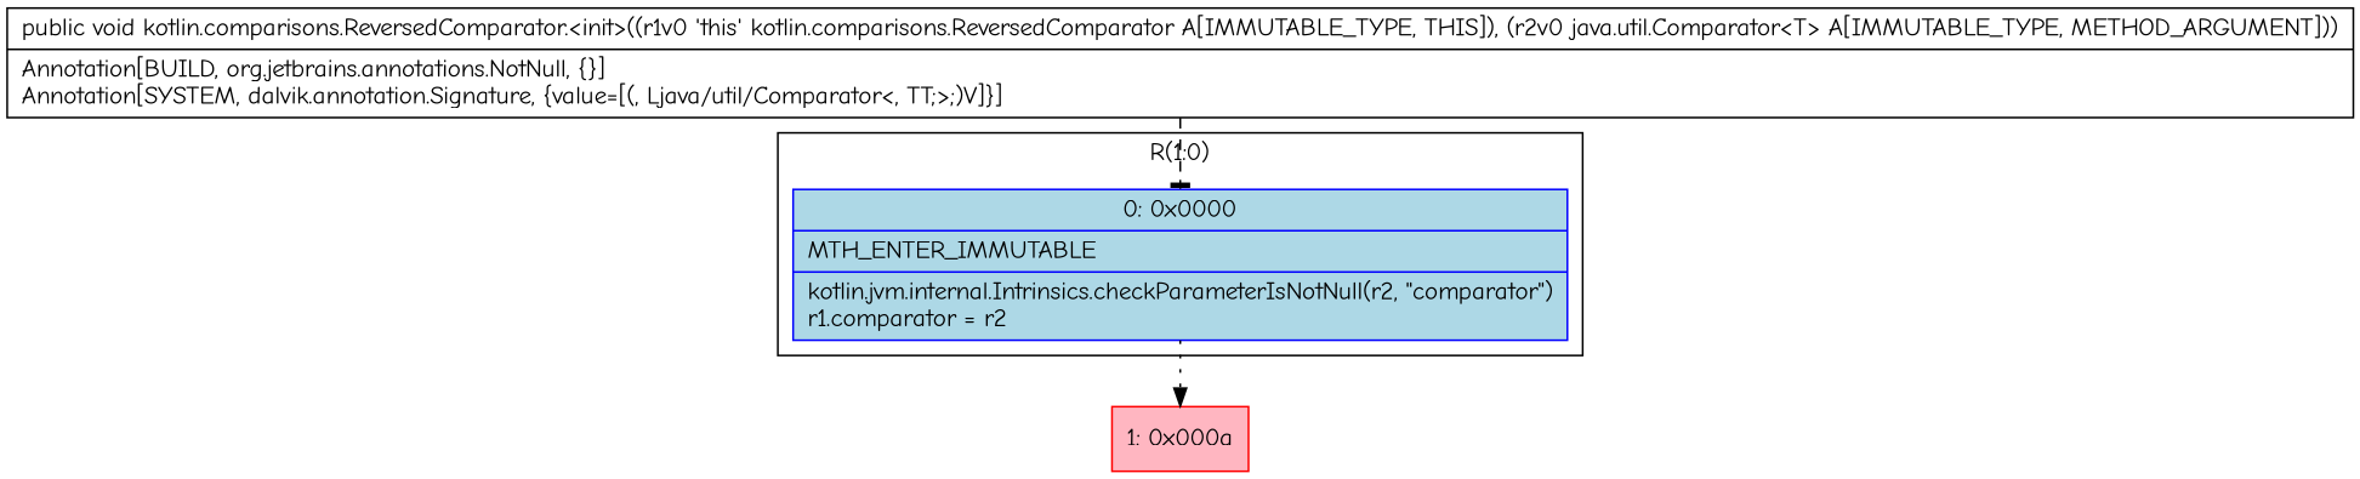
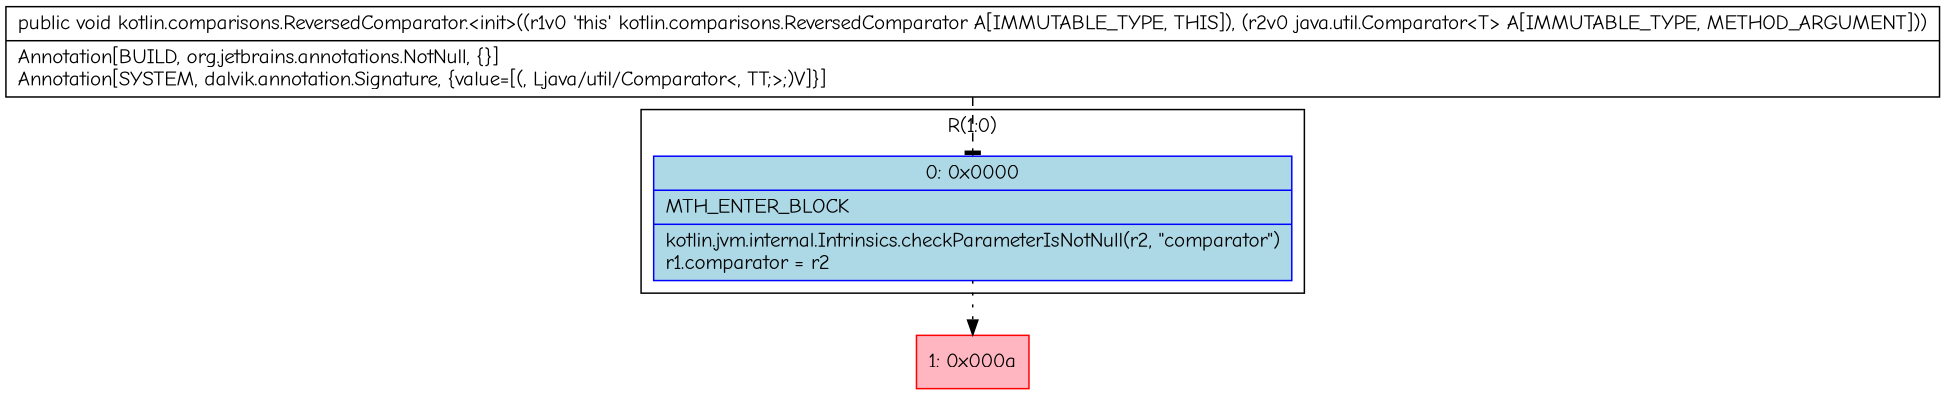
  digraph {
    fontname="Comic Neue"
    node [shape=record style=filled fontname="Comic Neue"]
    edge [fontname="Comic Neue"]
-   n1 [color=blue label="{0\:\ 0x0000|MTH_ENTER_IMMUTABLE\l|kotlin.jvm.internal.Intrinsics.checkParameterIsNotNull(r2, \"comparator\")\lr1.comparator = r2\l}" fillcolor=lightblue]
+   n1 [color=blue label="{0\:\ 0x0000|MTH_ENTER_BLOCK\l|kotlin.jvm.internal.Intrinsics.checkParameterIsNotNull(r2, \"comparator\")\lr1.comparator = r2\l}" fillcolor=lightblue]
    n2 [color=red label="{1\:\ 0x000a}" fillcolor=lightpink]
    n3 [label="{public void kotlin.comparisons.ReversedComparator.\<init\>((r1v0 'this' kotlin.comparisons.ReversedComparator A[IMMUTABLE_TYPE, THIS]), (r2v0 java.util.Comparator\<T\> A[IMMUTABLE_TYPE, METHOD_ARGUMENT]))  | Annotation[BUILD, org.jetbrains.annotations.NotNull, \{\}]\lAnnotation[SYSTEM, dalvik.annotation.Signature, \{value=[(, Ljava\/util\/Comparator\<, TT;\>;)V]\}]\l}" fillcolor=white]
    subgraph cluster_1 {
      label="R(1:0)"
      n1
    }
    n1 -> n2 [style=dotted arrowhead=normal]
    n3 -> n1 [style=dashed arrowhead=tee]
  }
